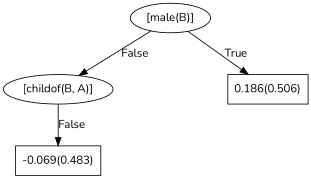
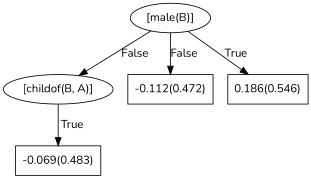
  digraph {
    fontname=Nunito
    node [fontname=Nunito shape=box]
    edge [fontname=Nunito]
    n1 [label="[male(B)]" shape=""]
    n2 [label="[childof(B, A)]" shape=""]
-   n4 [label="0.186(0.506)"]
+   n3 [label="-0.112(0.472)"]
+   n4 [label="0.186(0.546)"]
    n5 [label="-0.069(0.483)"]
    n1 -> n2 [label=False]
+   n1 -> n3 [label=False]
    n1 -> n4 [label=True]
-   n2 -> n5 [label=False]
+   n2 -> n5 [label=True]
  }
